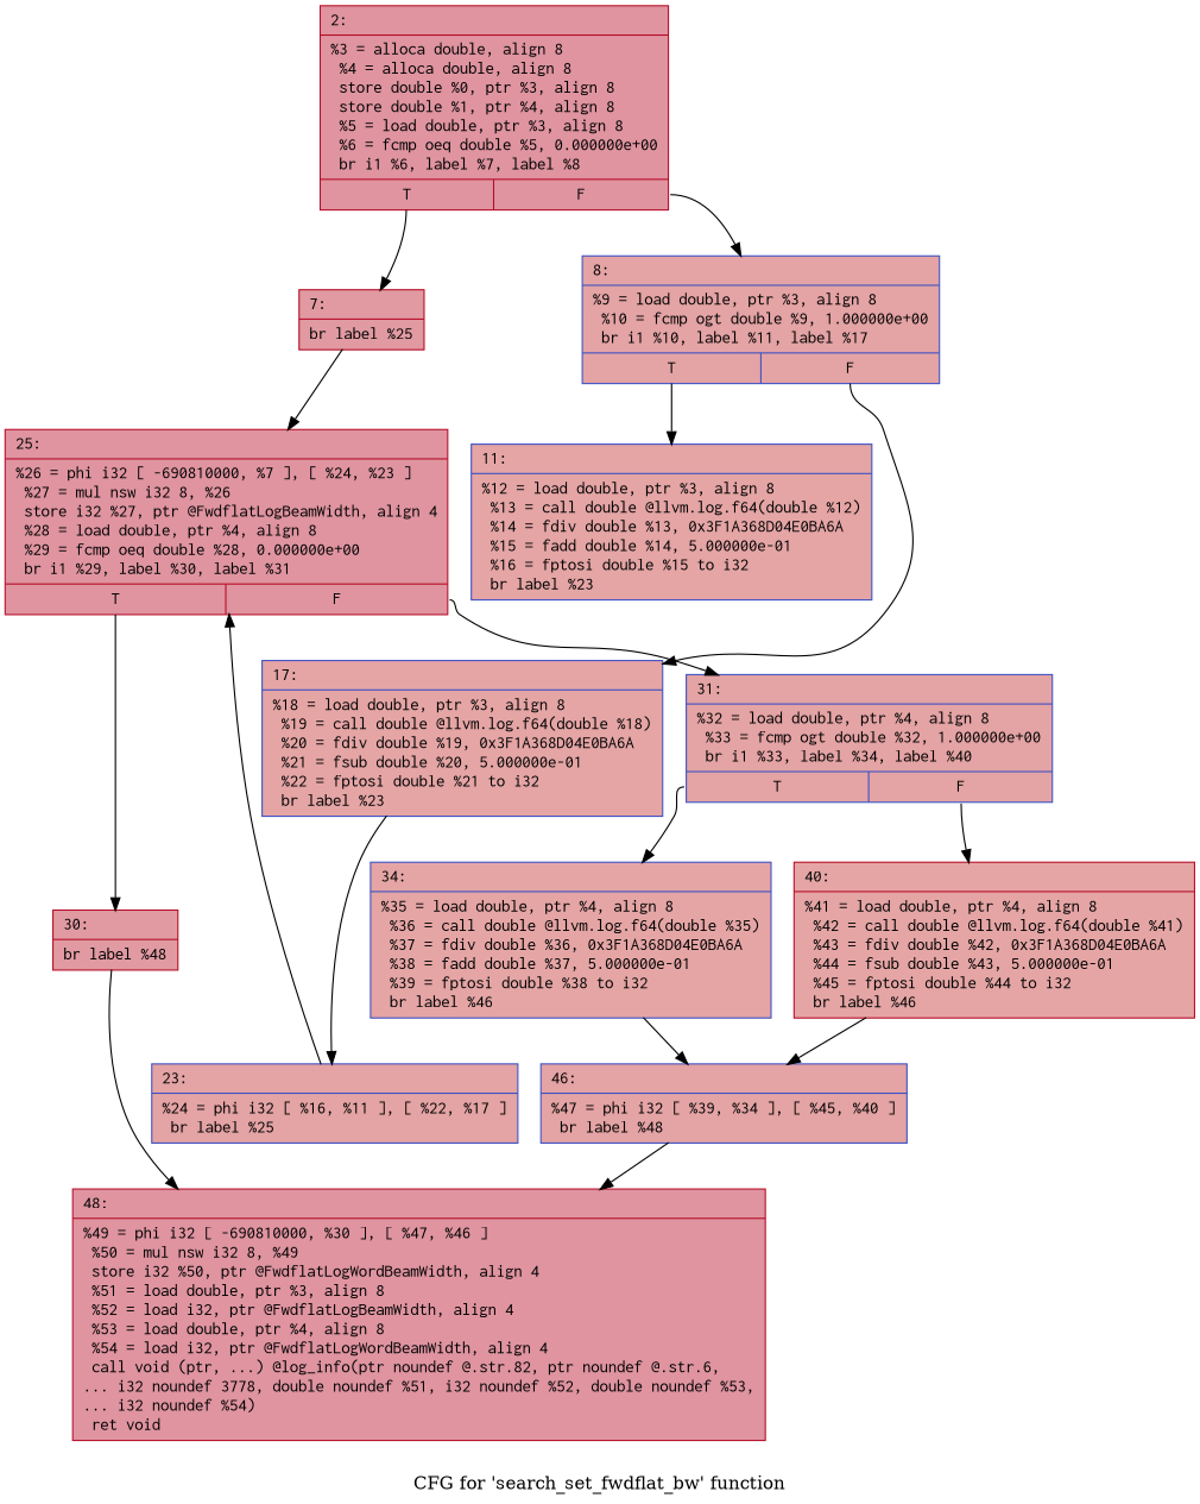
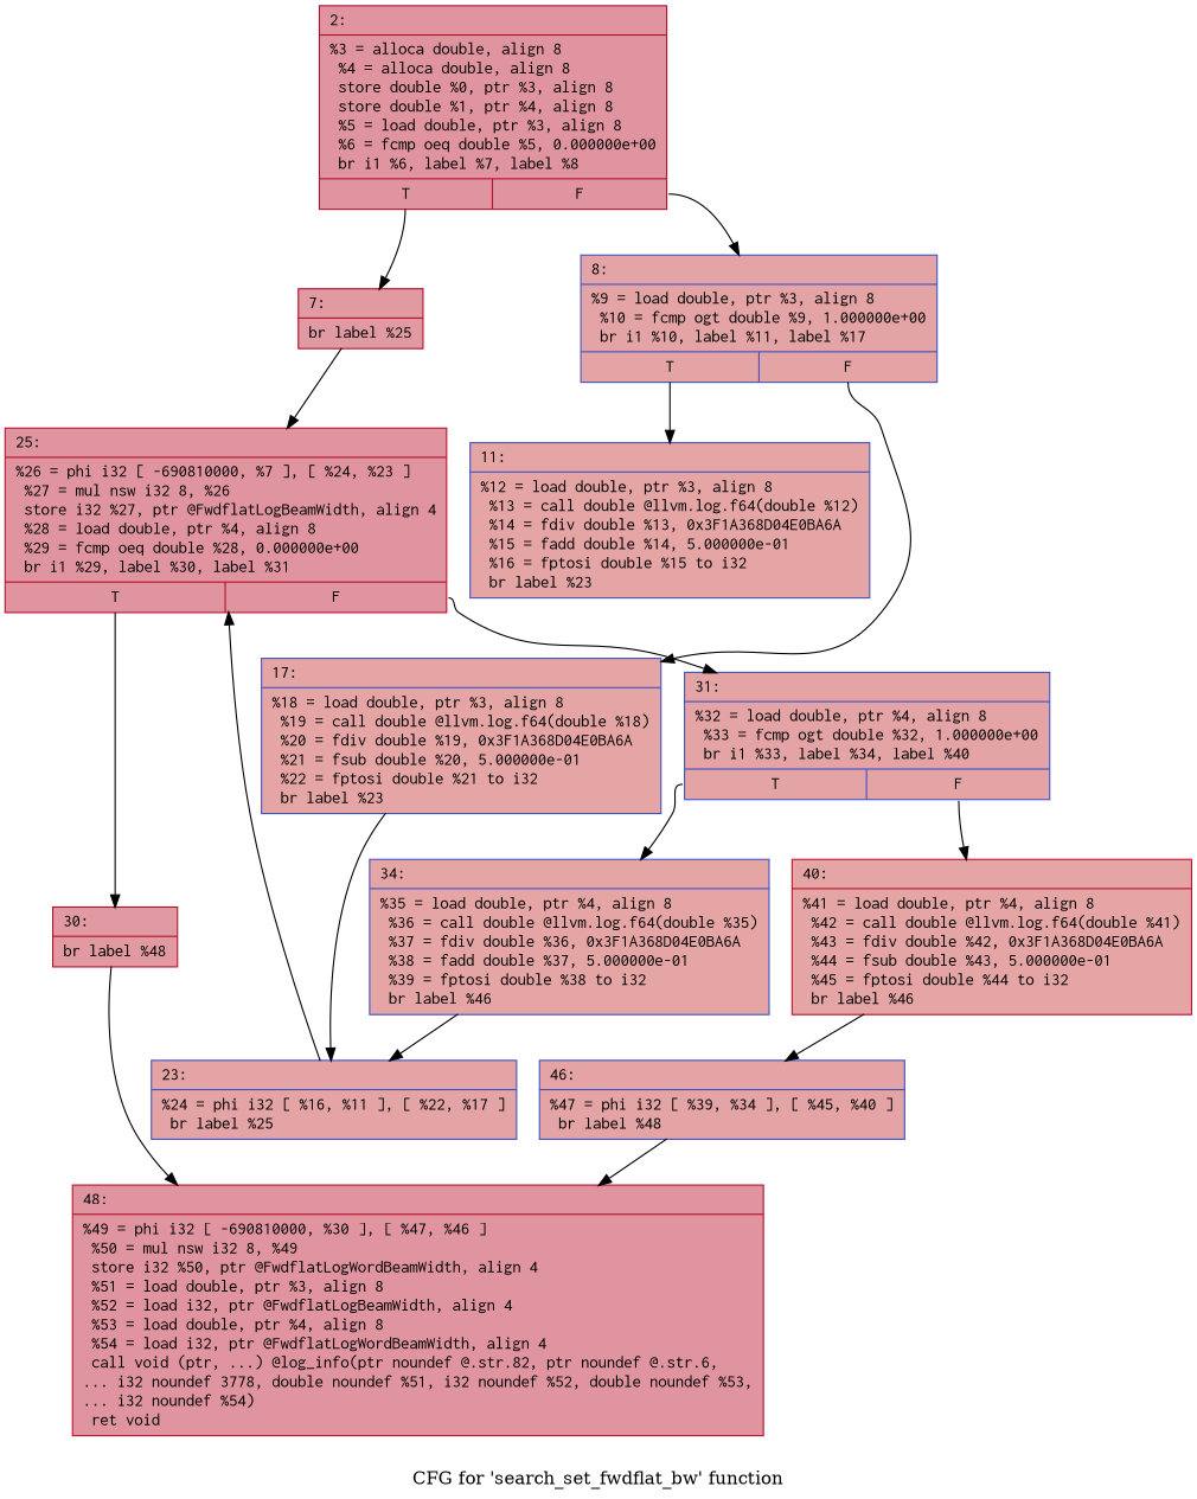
  digraph {
    label="CFG for 'search_set_fwdflat_bw' function"
    node [color="#3d50c3ff" fillcolor="#c32e3170" fontname=Courier shape=record style=filled]
    n1 [color="#b70d28ff" fillcolor="#b70d2870" label="{2:\l|  %3 = alloca double, align 8\l  %4 = alloca double, align 8\l  store double %0, ptr %3, align 8\l  store double %1, ptr %4, align 8\l  %5 = load double, ptr %3, align 8\l  %6 = fcmp oeq double %5, 0.000000e+00\l  br i1 %6, label %7, label %8\l|{<s0>T|<s1>F}}"]
    n2 [color="#b70d28ff" fillcolor="#bb1b2c70" label="{7:\l|  br label %25\l}"]
    n3 [label="{8:\l|  %9 = load double, ptr %3, align 8\l  %10 = fcmp ogt double %9, 1.000000e+00\l  br i1 %10, label %11, label %17\l|{<s0>T|<s1>F}}"]
    n4 [color="#b70d28ff" fillcolor="#b70d2870" label="{25:\l|  %26 = phi i32 [ -690810000, %7 ], [ %24, %23 ]\l  %27 = mul nsw i32 8, %26\l  store i32 %27, ptr @FwdflatLogBeamWidth, align 4\l  %28 = load double, ptr %4, align 8\l  %29 = fcmp oeq double %28, 0.000000e+00\l  br i1 %29, label %30, label %31\l|{<s0>T|<s1>F}}"]
    n5 [fillcolor="#c5333470" label="{11:\l|  %12 = load double, ptr %3, align 8\l  %13 = call double @llvm.log.f64(double %12)\l  %14 = fdiv double %13, 0x3F1A368D04E0BA6A\l  %15 = fadd double %14, 5.000000e-01\l  %16 = fptosi double %15 to i32\l  br label %23\l}"]
    n6 [fillcolor="#c5333470" label="{17:\l|  %18 = load double, ptr %3, align 8\l  %19 = call double @llvm.log.f64(double %18)\l  %20 = fdiv double %19, 0x3F1A368D04E0BA6A\l  %21 = fsub double %20, 5.000000e-01\l  %22 = fptosi double %21 to i32\l  br label %23\l}"]
    n7 [color="#b70d28ff" fillcolor="#bb1b2c70" label="{30:\l|  br label %48\l}"]
    n8 [label="{31:\l|  %32 = load double, ptr %4, align 8\l  %33 = fcmp ogt double %32, 1.000000e+00\l  br i1 %33, label %34, label %40\l|{<s0>T|<s1>F}}"]
    n9 [label="{23:\l|  %24 = phi i32 [ %16, %11 ], [ %22, %17 ]\l  br label %25\l}"]
    n10 [color="#b70d28ff" fillcolor="#b70d2870" label="{48:\l|  %49 = phi i32 [ -690810000, %30 ], [ %47, %46 ]\l  %50 = mul nsw i32 8, %49\l  store i32 %50, ptr @FwdflatLogWordBeamWidth, align 4\l  %51 = load double, ptr %3, align 8\l  %52 = load i32, ptr @FwdflatLogBeamWidth, align 4\l  %53 = load double, ptr %4, align 8\l  %54 = load i32, ptr @FwdflatLogWordBeamWidth, align 4\l  call void (ptr, ...) @log_info(ptr noundef @.str.82, ptr noundef @.str.6,\l... i32 noundef 3778, double noundef %51, i32 noundef %52, double noundef %53,\l... i32 noundef %54)\l  ret void\l}"]
    n11 [fillcolor="#c5333470" label="{34:\l|  %35 = load double, ptr %4, align 8\l  %36 = call double @llvm.log.f64(double %35)\l  %37 = fdiv double %36, 0x3F1A368D04E0BA6A\l  %38 = fadd double %37, 5.000000e-01\l  %39 = fptosi double %38 to i32\l  br label %46\l}"]
    n12 [color="#b70d28ff" fillcolor="#c5333470" label="{40:\l|  %41 = load double, ptr %4, align 8\l  %42 = call double @llvm.log.f64(double %41)\l  %43 = fdiv double %42, 0x3F1A368D04E0BA6A\l  %44 = fsub double %43, 5.000000e-01\l  %45 = fptosi double %44 to i32\l  br label %46\l}"]
    n13 [label="{46:\l|  %47 = phi i32 [ %39, %34 ], [ %45, %40 ]\l  br label %48\l}"]
    n1 -> n2 [tailport=s0]
    n1 -> n3 [tailport=s1]
    n2 -> n4
    n3 -> n5 [tailport=s0]
    n3 -> n6 [tailport=s1]
    n4 -> n7 [tailport=s0]
    n4 -> n8 [tailport=s1]
    n6 -> n9
    n7 -> n10
    n8 -> n11 [tailport=s0]
    n8 -> n12 [tailport=s1]
    n9 -> n4
-   n11 -> n13
+   n11 -> n9
    n12 -> n13
    n13 -> n10
  }
